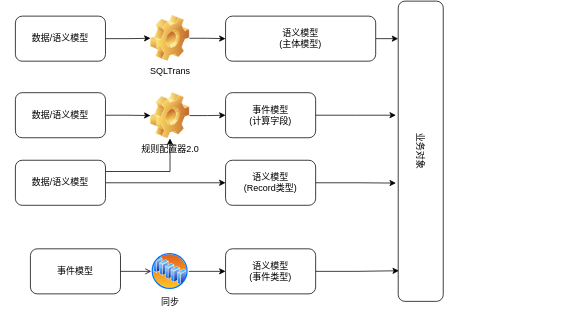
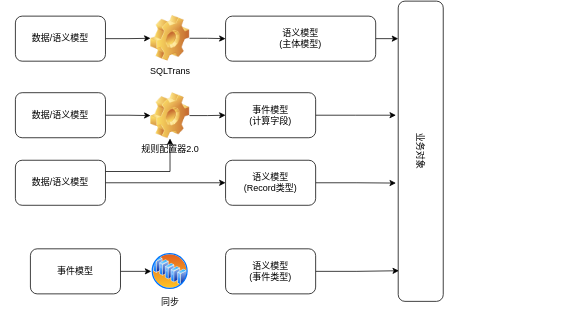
  <mxCell id="0" />
  <mxCell id="1" parent="0" />
  <mxCell id="2" style="edgeStyle=orthogonalEdgeStyle;rounded=0;orthogonalLoop=1;jettySize=auto;html=1;exitX=1;exitY=0.5;exitDx=0;exitDy=0;entryX=0;entryY=0.5;entryDx=0;entryDy=0;" edge="1" parent="1" source="3" target="10"><mxGeometry relative="1" as="geometry" /></mxCell>
  <mxCell id="3" value="数据/语义模型" style="rounded=1;whiteSpace=wrap;html=1;" vertex="1" parent="1"><mxGeometry x="20" y="123" width="120" height="60" as="geometry" /></mxCell>
  <mxCell id="4" style="edgeStyle=orthogonalEdgeStyle;rounded=0;orthogonalLoop=1;jettySize=auto;html=1;exitX=1;exitY=0.25;exitDx=0;exitDy=0;" edge="1" parent="1" source="6" target="10"><mxGeometry relative="1" as="geometry" /></mxCell>
  <mxCell id="5" style="edgeStyle=orthogonalEdgeStyle;rounded=0;orthogonalLoop=1;jettySize=auto;html=1;exitX=1;exitY=0.75;exitDx=0;exitDy=0;entryX=0;entryY=0.75;entryDx=0;entryDy=0;" edge="1" parent="1"><mxGeometry relative="1" as="geometry"><mxPoint x="140" y="243" as="sourcePoint" /><mxPoint x="300" y="243" as="targetPoint" /></mxGeometry></mxCell>
  <mxCell id="6" value="数据/语义模型" style="rounded=1;whiteSpace=wrap;html=1;" vertex="1" parent="1"><mxGeometry x="20" y="213" width="120" height="60" as="geometry" /></mxCell>
  <mxCell id="7" style="edgeStyle=orthogonalEdgeStyle;rounded=0;orthogonalLoop=1;jettySize=auto;html=1;exitX=1;exitY=0.5;exitDx=0;exitDy=0;" edge="1" parent="1" source="8" target="16"><mxGeometry relative="1" as="geometry" /></mxCell>
  <mxCell id="8" value="数据/语义模型" style="rounded=1;whiteSpace=wrap;html=1;" vertex="1" parent="1"><mxGeometry x="20" y="21" width="120" height="60" as="geometry" /></mxCell>
  <mxCell id="9" style="edgeStyle=orthogonalEdgeStyle;rounded=0;orthogonalLoop=1;jettySize=auto;html=1;exitX=1;exitY=0.5;exitDx=0;exitDy=0;" edge="1" parent="1" source="10" target="12"><mxGeometry relative="1" as="geometry" /></mxCell>
  <mxCell id="10" value="规则配置器2.0" style="shape=image;html=1;verticalLabelPosition=bottom;verticalAlign=top;imageAspect=1;aspect=fixed;image=img/clipart/Gear_128x128.png" vertex="1" parent="1"><mxGeometry x="200" y="123" width="52" height="61" as="geometry" /></mxCell>
  <mxCell id="11" style="edgeStyle=orthogonalEdgeStyle;rounded=0;orthogonalLoop=1;jettySize=auto;html=1;exitX=1;exitY=0.5;exitDx=0;exitDy=0;entryX=0.425;entryY=1.05;entryDx=0;entryDy=0;entryPerimeter=0;" edge="1" parent="1" source="12"><mxGeometry relative="1" as="geometry"><mxPoint x="527" y="153" as="targetPoint" /></mxGeometry></mxCell>
  <mxCell id="12" value="事件模型&lt;br&gt;(计算字段)" style="rounded=1;whiteSpace=wrap;html=1;" vertex="1" parent="1"><mxGeometry x="300" y="123" width="120" height="60" as="geometry" /></mxCell>
  <mxCell id="13" style="edgeStyle=orthogonalEdgeStyle;rounded=0;orthogonalLoop=1;jettySize=auto;html=1;exitX=1;exitY=0.5;exitDx=0;exitDy=0;entryX=0.125;entryY=1;entryDx=0;entryDy=0;entryPerimeter=0;" edge="1" parent="1" source="14" target="19"><mxGeometry relative="1" as="geometry"><mxPoint x="520" y="51" as="targetPoint" /></mxGeometry></mxCell>
  <mxCell id="14" value="语义模型&lt;br&gt;(主体模型)" style="rounded=1;whiteSpace=wrap;html=1;" vertex="1" parent="1"><mxGeometry x="300" y="21" width="200" height="60" as="geometry" /></mxCell>
  <mxCell id="15" style="edgeStyle=orthogonalEdgeStyle;rounded=0;orthogonalLoop=1;jettySize=auto;html=1;exitX=1;exitY=0.5;exitDx=0;exitDy=0;entryX=0;entryY=0.5;entryDx=0;entryDy=0;" edge="1" parent="1" source="16" target="14"><mxGeometry relative="1" as="geometry" /></mxCell>
  <mxCell id="16" value="SQLTrans" style="shape=image;html=1;verticalLabelPosition=bottom;verticalAlign=top;imageAspect=1;aspect=fixed;image=img/clipart/Gear_128x128.png" vertex="1" parent="1"><mxGeometry x="200" y="20" width="52" height="61" as="geometry" /></mxCell>
  <mxCell id="17" style="edgeStyle=orthogonalEdgeStyle;rounded=0;orthogonalLoop=1;jettySize=auto;html=1;exitX=1;exitY=0.5;exitDx=0;exitDy=0;entryX=0.898;entryY=0.983;entryDx=0;entryDy=0;entryPerimeter=0;" edge="1" parent="1" source="18" target="19"><mxGeometry relative="1" as="geometry"><mxPoint x="520" y="281" as="targetPoint" /></mxGeometry></mxCell>
  <mxCell id="18" value="语义模型&lt;br&gt;(事件类型)" style="rounded=1;whiteSpace=wrap;html=1;" vertex="1" parent="1"><mxGeometry x="300" y="331" width="120" height="60" as="geometry" /></mxCell>
  <mxCell id="19" value="业务对象" style="rounded=1;whiteSpace=wrap;html=1;rotation=90;" vertex="1" parent="1"><mxGeometry x="360" y="171" width="400" height="60" as="geometry" /></mxCell>
- <mxCell id="20" style="edgeStyle=orthogonalEdgeStyle;rounded=0;orthogonalLoop=1;jettySize=auto;html=1;exitX=1;exitY=0.5;exitDx=0;exitDy=0;entryX=0;entryY=0.5;entryDx=0;entryDy=0;endArrow=open;" edge="1" parent="1" source="21" target="23"><mxGeometry relative="1" as="geometry" /></mxCell>
+ <mxCell id="20" style="edgeStyle=orthogonalEdgeStyle;rounded=0;orthogonalLoop=1;jettySize=auto;html=1;exitX=1;exitY=0.5;exitDx=0;exitDy=0;entryX=0;entryY=0.5;entryDx=0;entryDy=0;" edge="1" parent="1" source="21" target="23"><mxGeometry relative="1" as="geometry" /></mxCell>
  <mxCell id="21" value="事件模型" style="rounded=1;whiteSpace=wrap;html=1;" vertex="1" parent="1"><mxGeometry x="40" y="331" width="120" height="60" as="geometry" /></mxCell>
- <mxCell id="22" style="edgeStyle=orthogonalEdgeStyle;rounded=0;orthogonalLoop=1;jettySize=auto;html=1;exitX=1;exitY=0.5;exitDx=0;exitDy=0;entryX=0;entryY=0.5;entryDx=0;entryDy=0;" edge="1" parent="1" source="23" target="18"><mxGeometry relative="1" as="geometry" /></mxCell>
  <mxCell id="23" value="同步" style="aspect=fixed;perimeter=ellipsePerimeter;html=1;align=center;shadow=0;dashed=0;spacingTop=3;image;image=img/lib/active_directory/server_farm.svg;" vertex="1" parent="1"><mxGeometry x="201" y="336" width="50" height="50" as="geometry" /></mxCell>
  <mxCell id="24" style="edgeStyle=orthogonalEdgeStyle;rounded=0;orthogonalLoop=1;jettySize=auto;html=1;exitX=1;exitY=0.5;exitDx=0;exitDy=0;entryX=0.606;entryY=1.05;entryDx=0;entryDy=0;entryPerimeter=0;" edge="1" parent="1" source="25" target="19"><mxGeometry relative="1" as="geometry" /></mxCell>
  <mxCell id="25" value="语义模型&lt;br&gt;(Record类型)" style="rounded=1;whiteSpace=wrap;html=1;" vertex="1" parent="1"><mxGeometry x="300" y="213" width="120" height="60" as="geometry" /></mxCell>
